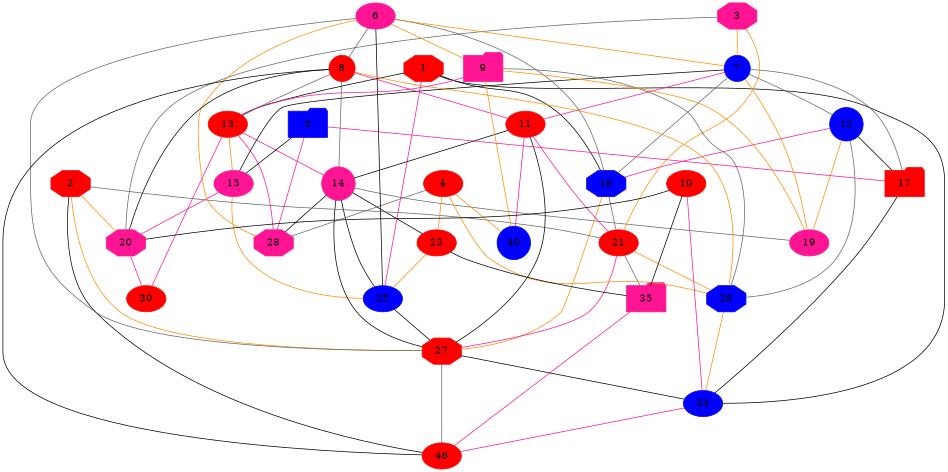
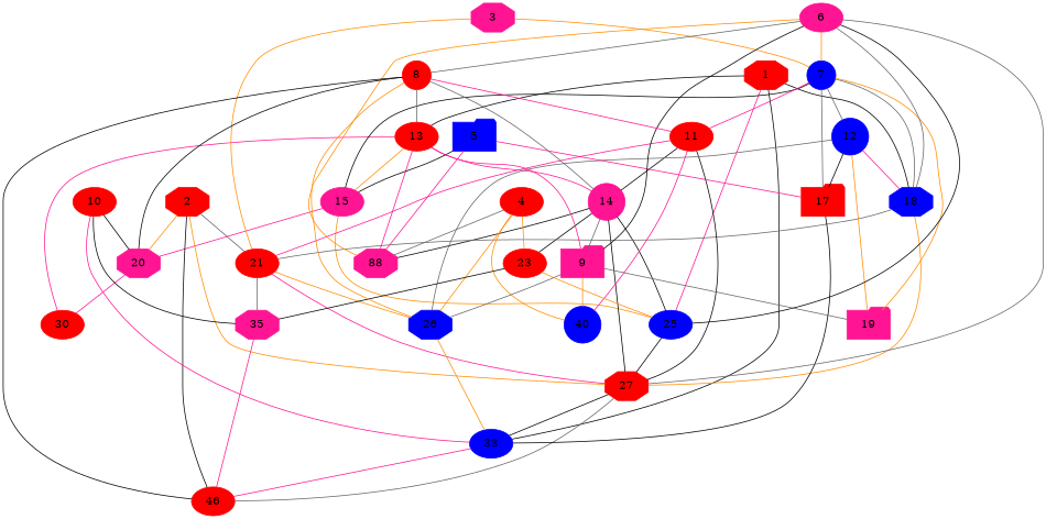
  graph {
    node [color=red shape=ellipse style=filled]
    edge [color=black]
    13 [super="+38"]
-   28 [color=deeppink shape=octagon super="+32"]
+   28 [color=deeppink shape=octagon super="+32" label=88]
    15 [color=deeppink super="+43"]
    14 [color=deeppink shape=circle super="+24"]
    30
    1 [shape=octagon]
    18 [color=blue shape=octagon super="+22"]
    25 [color=blue super="+34"]
    33 [color=blue super="+44"]
    21 [super="+49"]
    27 [shape=octagon super="+37"]
    46 [super="+48"]
    20 [color=deeppink shape=octagon super="+51"]
    2 [shape=octagon]
    26 [color=blue shape=octagon]
-   35 [color=deeppink shape=folder]
+   35 [color=deeppink shape=octagon]
    7 [color=blue shape=circle super="+41"]
    17 [shape=folder super="+36"]
    11 [super="+45"]
    12 [color=blue shape=circle super="+29"]
-   19 [color=deeppink super="+39"]
+   19 [color=deeppink shape=folder super="+39"]
    3 [color=deeppink shape=octagon]
    4 [super="+47"]
    23
    40 [color=blue shape=circle]
    5 [color=blue shape=folder]
    6 [color=deeppink super="+50"]
    8 [shape=circle super="+16"]
    9 [color=deeppink shape=folder super="+42"]
    10 [super="+31"]
    13 -- 28 [color=deeppink]
    13 -- 15 [color=darkorange]
    13 -- 14 [color=deeppink]
    13 -- 30 [color=deeppink]
    15 -- 25 [color=darkorange]
    15 -- 20 [color=deeppink]
    14 -- 28
    14 -- 25
    14 -- 27
-   14 -- 19 [color=gray40]
+   14 -- 9 [color=gray40]
    14 -- 23
    1 -- 13
    1 -- 18
    1 -- 25 [color=deeppink]
    1 -- 33
    18 -- 21 [color=gray40]
    18 -- 27 [color=darkorange]
    25 -- 27
    33 -- 46 [color=deeppink]
    21 -- 27 [color=deeppink]
    21 -- 26 [color=darkorange]
    21 -- 35 [color=gray40]
    27 -- 33
    27 -- 46 [color=gray40]
    20 -- 30 [color=deeppink]
    2 -- 21 [color=gray40]
    2 -- 27 [color=darkorange]
    2 -- 46
    2 -- 20 [color=darkorange]
    26 -- 33 [color=darkorange]
    35 -- 46 [color=deeppink]
    7 -- 15
    7 -- 18 [color=gray40]
    7 -- 17 [color=gray40]
    7 -- 11 [color=deeppink]
    7 -- 12 [color=gray40]
    7 -- 19 [color=darkorange weight=2]
    17 -- 33
    11 -- 14
    11 -- 21 [color=deeppink]
    11 -- 27
    11 -- 40 [color=deeppink]
    12 -- 18 [color=deeppink]
    12 -- 26 [color=gray40]
    12 -- 17
    12 -- 19 [color=darkorange]
    3 -- 21 [color=darkorange]
-   3 -- 20 [color=gray40]
    3 -- 7 [color=darkorange]
    4 -- 28 [color=gray40]
    4 -- 26 [color=darkorange]
    4 -- 23 [color=darkorange]
    4 -- 40 [color=darkorange]
    23 -- 25 [color=darkorange]
    23 -- 35
    5 -- 28 [color=deeppink]
    5 -- 15
    5 -- 17 [color=deeppink]
    6 -- 28 [color=darkorange]
    6 -- 18 [color=gray40]
    6 -- 25
    6 -- 27 [color=gray40]
    6 -- 7 [color=darkorange]
    6 -- 8 [color=gray40]
-   6 -- 9 [color=darkorange]
+   6 -- 9
    8 -- 13 [color=gray40]
    8 -- 14 [color=gray40]
    8 -- 46
    8 -- 20
    8 -- 26 [color=darkorange]
    8 -- 11 [color=deeppink]
    9 -- 13 [color=deeppink]
    9 -- 26 [color=gray40]
-   9 -- 19 [color=darkorange]
+   9 -- 19 [color=gray40]
    9 -- 40 [color=darkorange]
    10 -- 33 [color=deeppink]
    10 -- 20
    10 -- 35
  }
